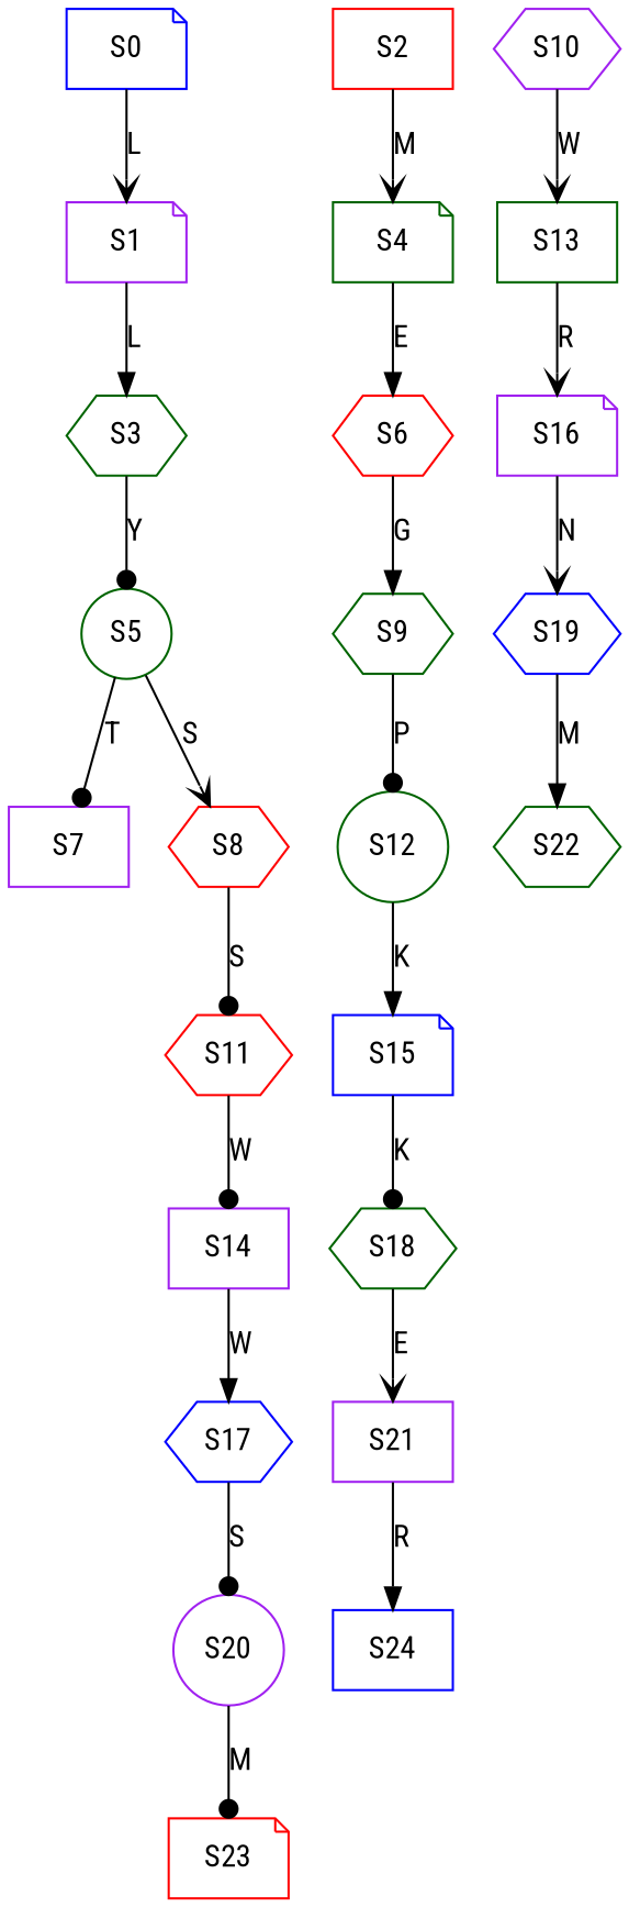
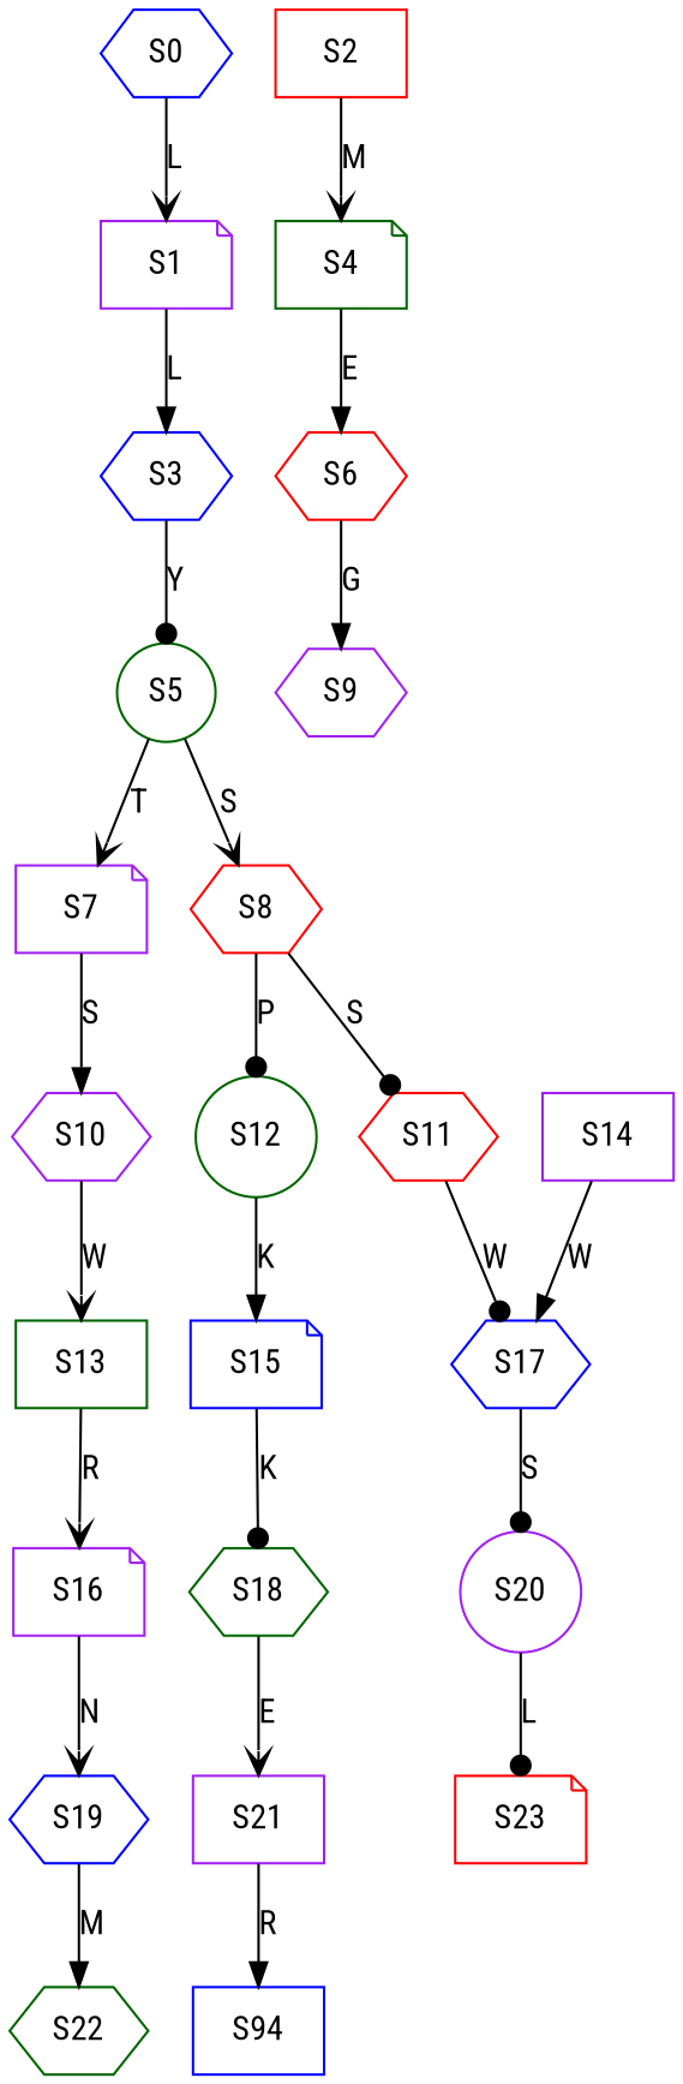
  strict digraph {
    fontname="Roboto Condensed"
    node [color=purple fontname="Roboto Condensed" shape=hexagon]
    edge [arrowhead=normal fontname="Roboto Condensed"]
-   S0 [color=blue shape=note]
+   S0 [color=blue]
    S1 [shape=note]
-   S3 [color=darkgreen]
+   S3 [color=blue]
    S2 [color=red shape=box]
    S4 [color=darkgreen shape=note]
    S5 [color=darkgreen shape=circle]
    S6 [color=red]
-   S7 [shape=box]
+   S7 [shape=note]
    S8 [color=red]
-   S9 [color=darkgreen]
+   S9
    S10
    S11 [color=red]
    S12 [color=darkgreen shape=circle]
    S13 [color=darkgreen shape=box]
    S14 [shape=box]
    S15 [color=blue shape=note]
    S16 [shape=note]
    S17 [color=blue]
    S18 [color=darkgreen]
    S19 [color=blue]
    S20 [shape=circle]
    S21 [shape=box]
    S22 [color=darkgreen]
    S23 [color=red shape=note]
-   S24 [color=blue shape=box]
+   S24 [color=blue shape=box label=S94]
    S0 -> S1 [arrowhead=vee label=L]
    S1 -> S3 [label=L]
    S3 -> S5 [arrowhead=dot label=Y]
    S2 -> S4 [arrowhead=vee label=M]
    S4 -> S6 [label=E]
-   S5 -> S7 [arrowhead=dot label=T]
+   S5 -> S7 [arrowhead=vee label=T]
    S5 -> S8 [arrowhead=vee label=S]
    S6 -> S9 [label=G]
+   S7 -> S10 [label=S]
    S8 -> S11 [arrowhead=dot label=S]
-   S9 -> S12 [arrowhead=dot label=P]
+   S8 -> S12 [arrowhead=dot label=P]
    S10 -> S13 [arrowhead=vee label=W]
-   S11 -> S14 [arrowhead=dot label=W]
+   S11 -> S17 [arrowhead=dot label=W]
    S12 -> S15 [label=K]
    S13 -> S16 [arrowhead=vee label=R]
    S14 -> S17 [label=W]
    S15 -> S18 [arrowhead=dot label=K]
    S16 -> S19 [arrowhead=vee label=N]
    S17 -> S20 [arrowhead=dot label=S]
    S18 -> S21 [arrowhead=vee label=E]
    S19 -> S22 [label=M]
-   S20 -> S23 [arrowhead=dot label=M]
+   S20 -> S23 [arrowhead=dot label=L]
    S21 -> S24 [label=R]
  }
